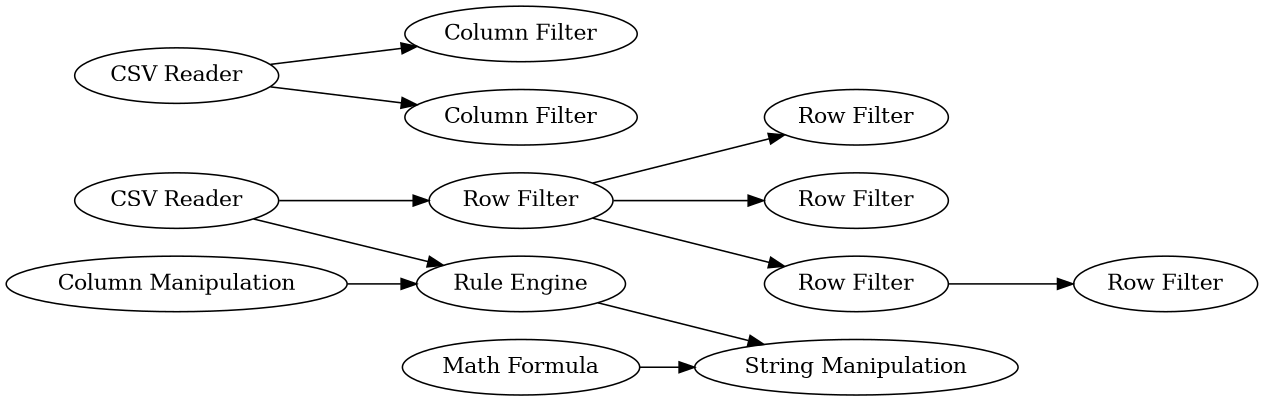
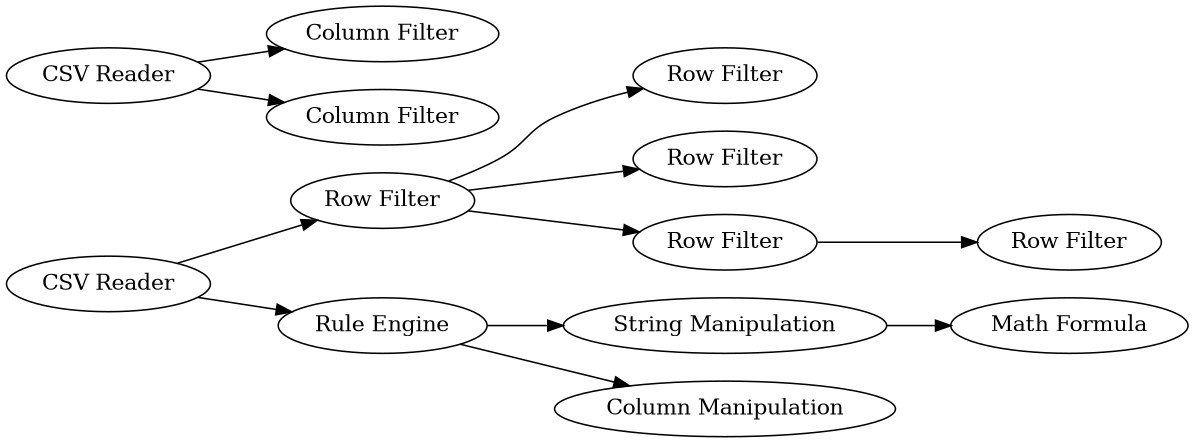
  digraph {
    rankdir=LR
    n1 [label="Row Filter"]
    n2 [label="Row Filter"]
    n3 [label="Row Filter"]
    n4 [label="Row Filter"]
    n5 [label="Row Filter"]
    n6 [label="Column Filter"]
    n7 [label="Column Filter"]
    n8 [label="Rule Engine"]
    n9 [label="String Manipulation"]
    n10 [label="Column Manipulation"]
    n11 [label="Math Formula"]
    n12 [label="CSV Reader"]
    n13 [label="CSV Reader"]
    n1 -> n2
    n1 -> n3
    n1 -> n4
    n4 -> n5
    n8 -> n9
-   n10 -> n8
-   n11 -> n9
+   n8 -> n10
+   n9 -> n11
    n12 -> n1
    n12 -> n8
    n13 -> n6
    n13 -> n7
  }
